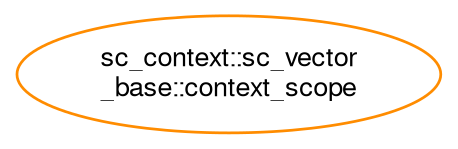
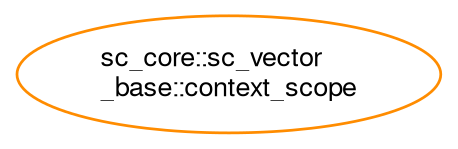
  digraph {
    rankdir=LR
-   n1 [color=darkorange fillcolor=white fontname=FreeSans fontsize=10 height=0.2 label="sc_context::sc_vector\l_base::context_scope" shape=ellipse style=filled width=0.4]
+   n1 [color=darkorange fillcolor=white fontname=FreeSans fontsize=10 height=0.2 label="sc_core::sc_vector\l_base::context_scope" shape=ellipse style=filled width=0.4]
  }
